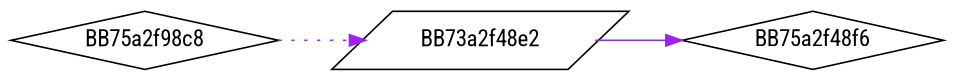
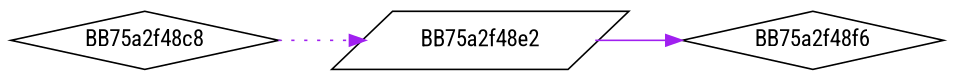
  digraph {
    fontname="Roboto Condensed"
    rankdir=LR
    splines=ortho
    node [fontname="Roboto Condensed" shape=diamond]
    edge [color=purple fontname="Roboto Condensed"]
-   BB75a2f48e2 [shape=parallelogram label=BB73a2f48e2]
-   BB75a2f48c8 [label=BB75a2f98c8]
+   BB75a2f48e2 [shape=parallelogram]
+   BB75a2f48c8
    BB75a2f48f6
    BB75a2f48e2 -> BB75a2f48f6 [style=solid]
    BB75a2f48c8 -> BB75a2f48e2 [style=dotted]
  }
